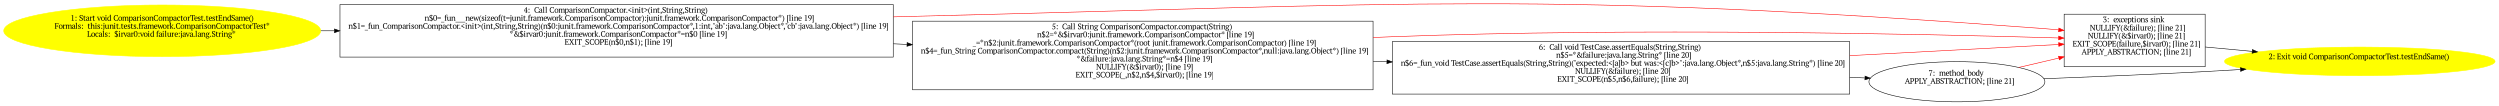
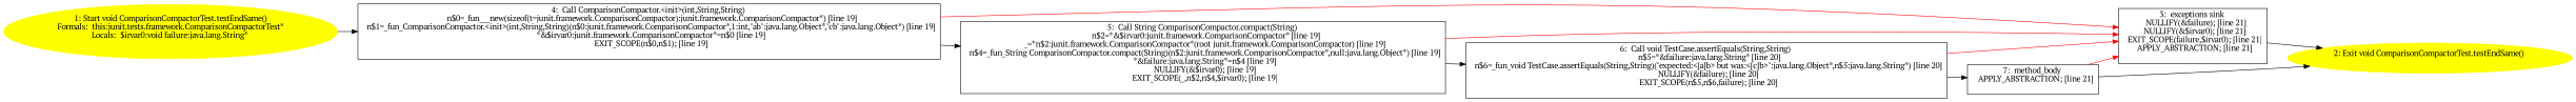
  digraph {
    rankdir=LR
    fontname="PT Serif"
    node [fontname="PT Serif" shape=box]
    edge [fontname="PT Serif"]
    n1 [color=yellow label="1: Start void ComparisonCompactorTest.testEndSame()\nFormals:  this:junit.tests.framework.ComparisonCompactorTest*\nLocals:  $irvar0:void failure:java.lang.String* \n  " style=filled shape=""]
    n2 [label="4:  Call ComparisonCompactor.<init>(int,String,String) \n   n$0=_fun___new(sizeof(t=junit.framework.ComparisonCompactor):junit.framework.ComparisonCompactor*) [line 19]\n  n$1=_fun_ComparisonCompactor.<init>(int,String,String)(n$0:junit.framework.ComparisonCompactor*,1:int,\"ab\":java.lang.Object*,\"cb\":java.lang.Object*) [line 19]\n  *&$irvar0:junit.framework.ComparisonCompactor*=n$0 [line 19]\n  EXIT_SCOPE(n$0,n$1); [line 19]\n "]
    n3 [label="3:  exceptions sink \n   NULLIFY(&failure); [line 21]\n  NULLIFY(&$irvar0); [line 21]\n  EXIT_SCOPE(failure,$irvar0); [line 21]\n  APPLY_ABSTRACTION; [line 21]\n "]
    n4 [label="5:  Call String ComparisonCompactor.compact(String) \n   n$2=*&$irvar0:junit.framework.ComparisonCompactor* [line 19]\n  _=*n$2:junit.framework.ComparisonCompactor*(root junit.framework.ComparisonCompactor) [line 19]\n  n$4=_fun_String ComparisonCompactor.compact(String)(n$2:junit.framework.ComparisonCompactor*,null:java.lang.Object*) [line 19]\n  *&failure:java.lang.String*=n$4 [line 19]\n  NULLIFY(&$irvar0); [line 19]\n  EXIT_SCOPE(_,n$2,n$4,$irvar0); [line 19]\n "]
    n5 [color=yellow label="2: Exit void ComparisonCompactorTest.testEndSame() \n  " style=filled shape=""]
    n6 [label="6:  Call void TestCase.assertEquals(String,String) \n   n$5=*&failure:java.lang.String* [line 20]\n  n$6=_fun_void TestCase.assertEquals(String,String)(\"expected:<[a]b> but was:<[c]b>\":java.lang.Object*,n$5:java.lang.String*) [line 20]\n  NULLIFY(&failure); [line 20]\n  EXIT_SCOPE(n$5,n$6,failure); [line 20]\n "]
-   n7 [label="7:  method_body \n   APPLY_ABSTRACTION; [line 21]\n " shape=ellipse]
+   n7 [label="7:  method_body \n   APPLY_ABSTRACTION; [line 21]\n "]
    n1 -> n2
    n2 -> n3 [color=red]
    n2 -> n4
    n3 -> n5
    n4 -> n3 [color=red]
    n4 -> n6
    n6 -> n3 [color=red]
    n6 -> n7
    n7 -> n3 [color=red]
    n7 -> n5
  }
